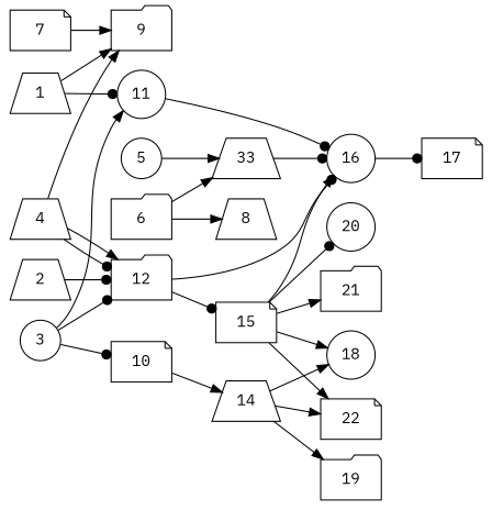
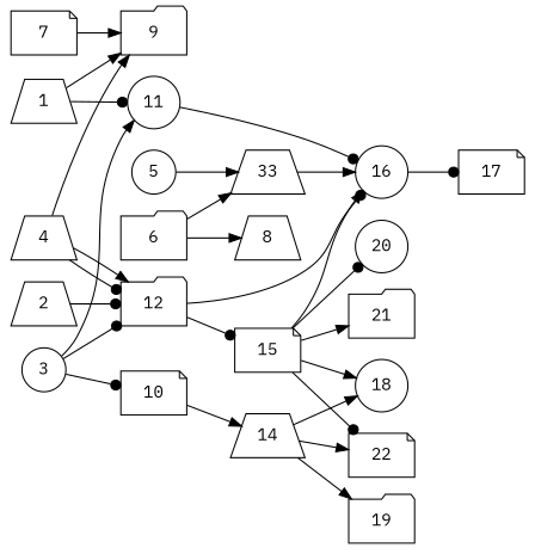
  digraph {
    fontname="IBM Plex Mono"
    rankdir=LR
    node [alpha=0.07 fontname="IBM Plex Mono" shape=trapezium]
    edge [arrowhead=normal fontname="IBM Plex Mono"]
    1 [alpha=0.19 expect_size=715945114132738]
    9 [alpha=0.12 expect_size=5393310329971916 shape=folder]
    11 [alpha=0.15 expect_size=212044937768495936 shape=circle]
    16 [alpha=0.16 expect_size=4245602111860002 shape=circle]
    17 [expect_size=2312237993789751296 shape=note]
    2 [alpha=0.19 expect_size=478698081756512512]
    12 [alpha=0.15 expect_size=15458285029163008000 shape=folder]
    15 [alpha=0.20 expect_size=319709976096155 shape=note]
    18 [alpha=0.06 expect_size=8499601006751953 shape=circle]
    22 [alpha=0.12 expect_size=200399813390334112 shape=note]
    20 [alpha=0.14 expect_size=80426427595643420672 shape=circle]
    21 [alpha=0.06 expect_size=327905293615446144 shape=folder]
    3 [alpha=0.17 expect_size=2077638382118187 shape=circle]
    10 [alpha=0.03 expect_size=802930256445379 shape=note]
    14 [alpha=0.06 expect_size=240407788389024224]
    19 [alpha=0.18 expect_size=163241954155168512 shape=folder]
    4 [alpha=0.02 expect_size=4092089808489283584]
    5 [expect_size=31334964935805370368 shape=circle]
    n19 [alpha=0.08 expect_size=726332128563822592 label=33]
    6 [alpha=0.08 expect_size=1938973684183089 shape=folder]
    8 [alpha=0.02 expect_size=205919945759823296]
    7 [expect_size=190448634083881344 shape=note]
    1 -> 9
    1 -> 11 [arrowhead=dot]
    11 -> 16 [arrowhead=dot]
    16 -> 17 [arrowhead=dot]
    2 -> 12 [arrowhead=dot]
    12 -> 16 [arrowhead=dot]
    12 -> 15 [arrowhead=dot]
    15 -> 16
    15 -> 18
-   15 -> 22
+   15 -> 22 [arrowhead=dot]
    15 -> 20 [arrowhead=dot]
    15 -> 21
    3 -> 11
    3 -> 12 [arrowhead=dot]
    3 -> 10 [arrowhead=dot]
    10 -> 14
    14 -> 18
    14 -> 22
    14 -> 19
    4 -> 9
    4 -> 12 [arrowhead=dot]
    4 -> 12
    5 -> n19
-   n19 -> 16 [arrowhead=dot]
+   n19 -> 16
    6 -> n19
    6 -> 8
    7 -> 9
  }
